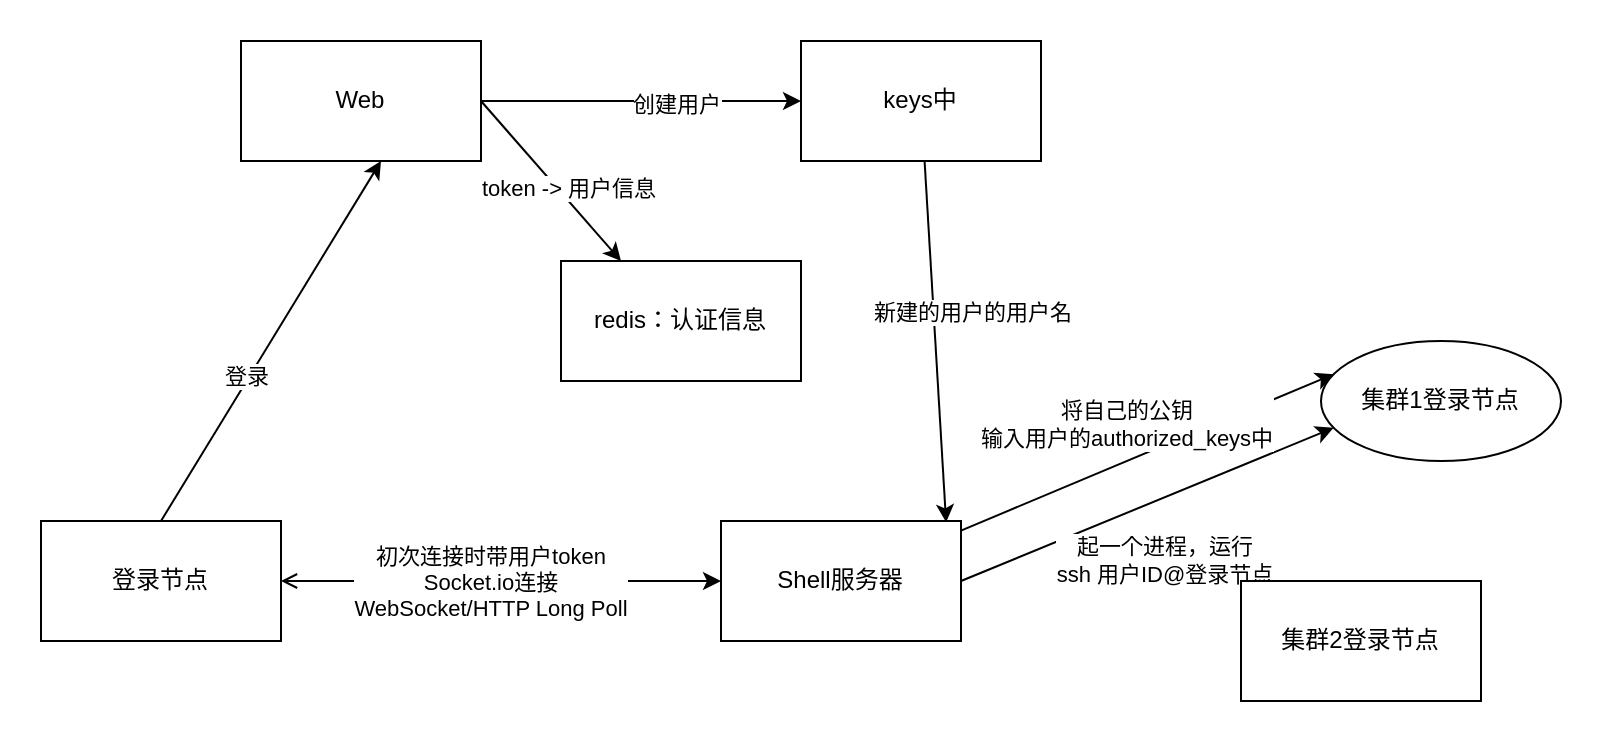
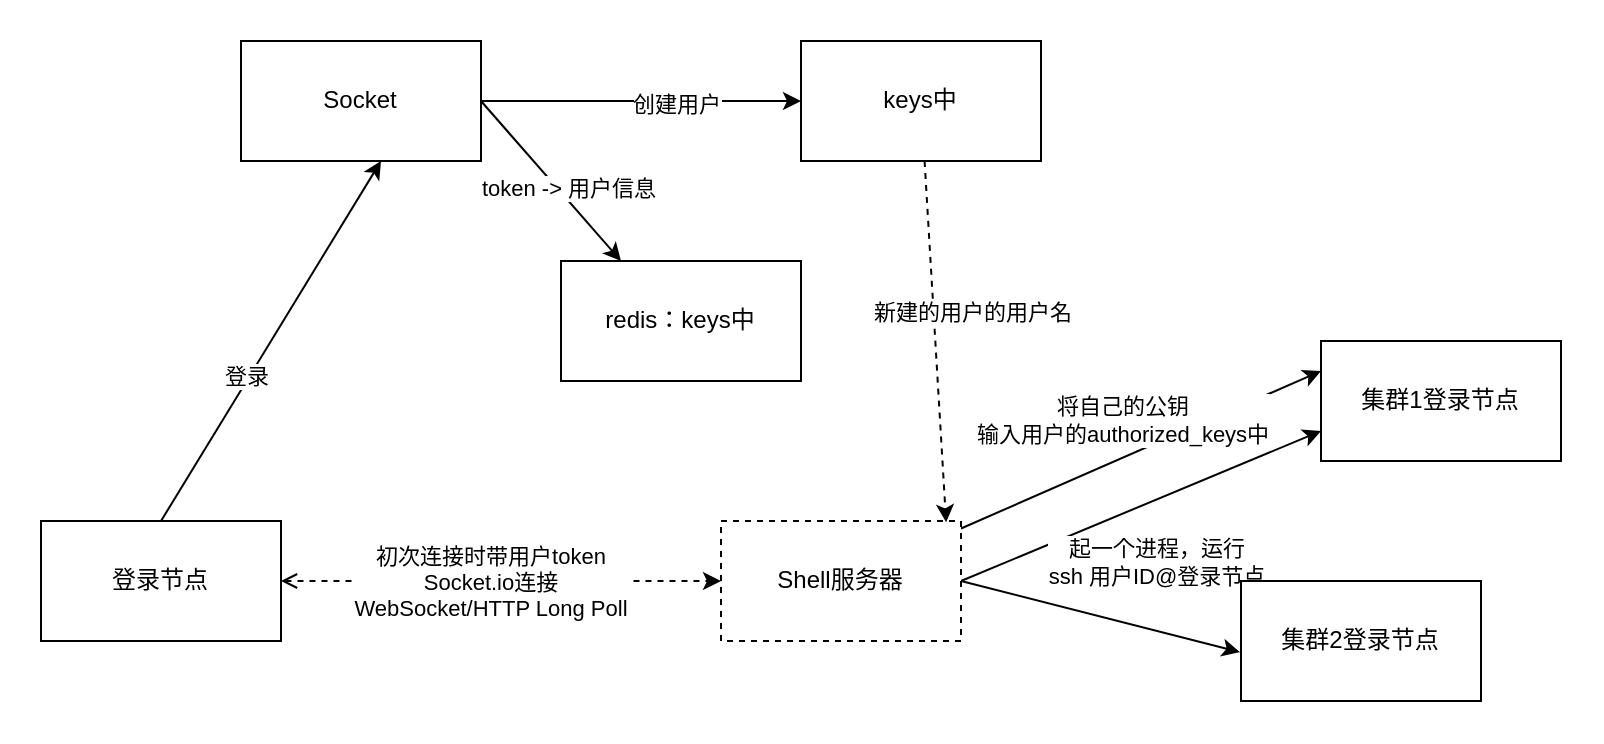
  <mxCell id="0" />
  <mxCell id="1" parent="0" />
- <mxCell id="2" style="edgeStyle=none;html=1;exitX=1;exitY=0.5;exitDx=0;exitDy=0;entryX=0;entryY=0.5;entryDx=0;entryDy=0;startArrow=open;startFill=0;" parent="1" source="6" target="12" edge="1"><mxGeometry relative="1" as="geometry" /></mxCell>
+ <mxCell id="2" style="edgeStyle=none;html=1;exitX=1;exitY=0.5;exitDx=0;exitDy=0;entryX=0;entryY=0.5;entryDx=0;entryDy=0;startArrow=open;startFill=0;dashed=1;" parent="1" source="6" target="12" edge="1"><mxGeometry relative="1" as="geometry" /></mxCell>
  <mxCell id="3" value="初次连接时带用户token&lt;br&gt;Socket.io连接&lt;br&gt;WebSocket/HTTP Long Poll" style="edgeLabel;html=1;align=center;verticalAlign=middle;resizable=0;points=[];" parent="2" vertex="1" connectable="0"><mxGeometry x="-0.248" relative="1" as="geometry"><mxPoint x="21" as="offset" /></mxGeometry></mxCell>
  <mxCell id="4" style="edgeStyle=none;html=1;exitX=0.5;exitY=0;exitDx=0;exitDy=0;" edge="1" parent="1" source="6"><mxGeometry relative="1" as="geometry"><mxPoint x="190" y="80" as="targetPoint" /></mxGeometry></mxCell>
  <mxCell id="5" value="登录" style="edgeLabel;html=1;align=center;verticalAlign=middle;resizable=0;points=[];" vertex="1" connectable="0" parent="4"><mxGeometry x="-0.204" y="1" relative="1" as="geometry"><mxPoint as="offset" /></mxGeometry></mxCell>
  <mxCell id="6" value="登录节点" style="rounded=0;whiteSpace=wrap;html=1;" parent="1" vertex="1"><mxGeometry x="20" y="260" width="120" height="60" as="geometry" /></mxCell>
  <mxCell id="7" style="edgeStyle=none;html=1;exitX=1;exitY=0.5;exitDx=0;exitDy=0;entryX=0;entryY=0.75;entryDx=0;entryDy=0;" parent="1" source="12" target="14" edge="1"><mxGeometry relative="1" as="geometry" /></mxCell>
  <mxCell id="8" value="起一个进程，运行&lt;br&gt;ssh 用户ID@登录节点" style="edgeLabel;html=1;align=center;verticalAlign=middle;resizable=0;points=[];" parent="7" vertex="1" connectable="0"><mxGeometry x="0.081" y="-1" relative="1" as="geometry"><mxPoint y="30" as="offset" /></mxGeometry></mxCell>
+ <mxCell id="9" style="edgeStyle=none;html=1;exitX=1;exitY=0.5;exitDx=0;exitDy=0;entryX=-0.004;entryY=0.593;entryDx=0;entryDy=0;entryPerimeter=0;" parent="1" source="12" target="15" edge="1"><mxGeometry relative="1" as="geometry" /></mxCell>
  <mxCell id="10" style="edgeStyle=none;html=1;entryX=0;entryY=0.25;entryDx=0;entryDy=0;" edge="1" parent="1" source="12" target="14"><mxGeometry relative="1" as="geometry" /></mxCell>
  <mxCell id="11" value="将自己的公钥&lt;br&gt;输入用户的authorized_keys中" style="edgeLabel;html=1;align=center;verticalAlign=middle;resizable=0;points=[];" vertex="1" connectable="0" parent="10"><mxGeometry x="-0.129" y="4" relative="1" as="geometry"><mxPoint x="3" y="-16" as="offset" /></mxGeometry></mxCell>
- <mxCell id="12" value="Shell服务器" style="rounded=0;whiteSpace=wrap;html=1;" parent="1" vertex="1"><mxGeometry x="360" y="260" width="120" height="60" as="geometry" /></mxCell>
- <mxCell id="13" value="redis：认证信息" style="rounded=0;whiteSpace=wrap;html=1;" parent="1" vertex="1"><mxGeometry x="280" y="130" width="120" height="60" as="geometry" /></mxCell>
- <mxCell id="14" value="集群1登录节点" style="ellipse;whiteSpace=wrap;html=1;" parent="1" vertex="1"><mxGeometry x="660" y="170" width="120" height="60" as="geometry" /></mxCell>
+ <mxCell id="12" value="Shell服务器" style="rounded=0;whiteSpace=wrap;html=1;dashed=1;" parent="1" vertex="1"><mxGeometry x="360" y="260" width="120" height="60" as="geometry" /></mxCell>
+ <mxCell id="13" value="redis：keys中" style="rounded=0;whiteSpace=wrap;html=1;" parent="1" vertex="1"><mxGeometry x="280" y="130" width="120" height="60" as="geometry" /></mxCell>
+ <mxCell id="14" value="集群1登录节点" style="rounded=0;whiteSpace=wrap;html=1;" parent="1" vertex="1"><mxGeometry x="660" y="170" width="120" height="60" as="geometry" /></mxCell>
  <mxCell id="15" value="集群2登录节点" style="rounded=0;whiteSpace=wrap;html=1;" parent="1" vertex="1"><mxGeometry x="620" y="290" width="120" height="60" as="geometry" /></mxCell>
  <mxCell id="16" style="edgeStyle=none;html=1;exitX=1;exitY=0.5;exitDx=0;exitDy=0;entryX=0;entryY=0.5;entryDx=0;entryDy=0;" edge="1" parent="1" source="20" target="23"><mxGeometry relative="1" as="geometry" /></mxCell>
  <mxCell id="17" value="创建用户" style="edgeLabel;html=1;align=center;verticalAlign=middle;resizable=0;points=[];" vertex="1" connectable="0" parent="16"><mxGeometry x="0.197" y="-1" relative="1" as="geometry"><mxPoint x="1" as="offset" /></mxGeometry></mxCell>
  <mxCell id="18" style="edgeStyle=none;html=1;entryX=0.25;entryY=0;entryDx=0;entryDy=0;exitX=1;exitY=0.5;exitDx=0;exitDy=0;" edge="1" parent="1" source="20" target="13"><mxGeometry relative="1" as="geometry"><mxPoint x="410" y="150" as="targetPoint" /><mxPoint x="250" y="50" as="sourcePoint" /></mxGeometry></mxCell>
  <mxCell id="19" value="token -&amp;gt; 用户信息" style="edgeLabel;html=1;align=center;verticalAlign=middle;resizable=0;points=[];" vertex="1" connectable="0" parent="18"><mxGeometry x="-0.289" y="2" relative="1" as="geometry"><mxPoint x="17" y="16" as="offset" /></mxGeometry></mxCell>
- <mxCell id="20" value="Web" style="whiteSpace=wrap;html=1;" vertex="1" parent="1"><mxGeometry x="120" y="20" width="120" height="60" as="geometry" /></mxCell>
- <mxCell id="21" style="edgeStyle=none;html=1;entryX=0.938;entryY=0.011;entryDx=0;entryDy=0;entryPerimeter=0;" edge="1" parent="1" source="23" target="12"><mxGeometry relative="1" as="geometry" /></mxCell>
+ <mxCell id="20" value="Socket" style="whiteSpace=wrap;html=1;" vertex="1" parent="1"><mxGeometry x="120" y="20" width="120" height="60" as="geometry" /></mxCell>
+ <mxCell id="21" style="edgeStyle=none;html=1;entryX=0.938;entryY=0.011;entryDx=0;entryDy=0;entryPerimeter=0;dashed=1;" edge="1" parent="1" source="23" target="12"><mxGeometry relative="1" as="geometry" /></mxCell>
  <mxCell id="22" value="新建的用户的用户名" style="edgeLabel;html=1;align=center;verticalAlign=middle;resizable=0;points=[];" vertex="1" connectable="0" parent="21"><mxGeometry x="-0.114" y="1" relative="1" as="geometry"><mxPoint x="18" y="-4" as="offset" /></mxGeometry></mxCell>
  <mxCell id="23" value="keys中" style="whiteSpace=wrap;html=1;" vertex="1" parent="1"><mxGeometry x="400" y="20" width="120" height="60" as="geometry" /></mxCell>
